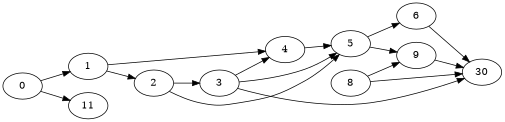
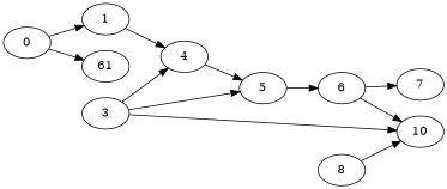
  digraph {
    rankdir=LR
    0
    1
-   11
-   2
+   11 [label=61]
    4
    3
    5
-   10 [label=30]
+   10
    6
-   9
+   7
    8
    0 -> 1
    0 -> 11
-   1 -> 2
    1 -> 4
-   2 -> 3
-   2 -> 5
    4 -> 5
    3 -> 4
    3 -> 5
    3 -> 10
    5 -> 6
-   5 -> 9
    6 -> 10
-   9 -> 10
+   6 -> 7
    8 -> 10
-   8 -> 9
  }
